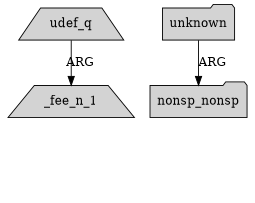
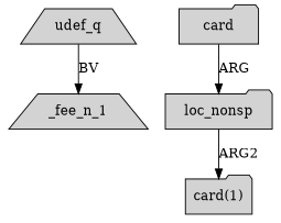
  digraph {
    node [shape=folder style=filled]
    udef_q [shape=trapezium]
    _fee_n_1 [shape=trapezium]
-   unknown
-   loc_nonsp [label=nonsp_nonsp]
-   udef_q -> _fee_n_1 [label=ARG]
+   unknown [label=card]
+   loc_nonsp
+   "card(1)"
+   udef_q -> _fee_n_1 [label=BV]
    unknown -> loc_nonsp [label=ARG]
+   loc_nonsp -> "card(1)" [label=ARG2]
  }
